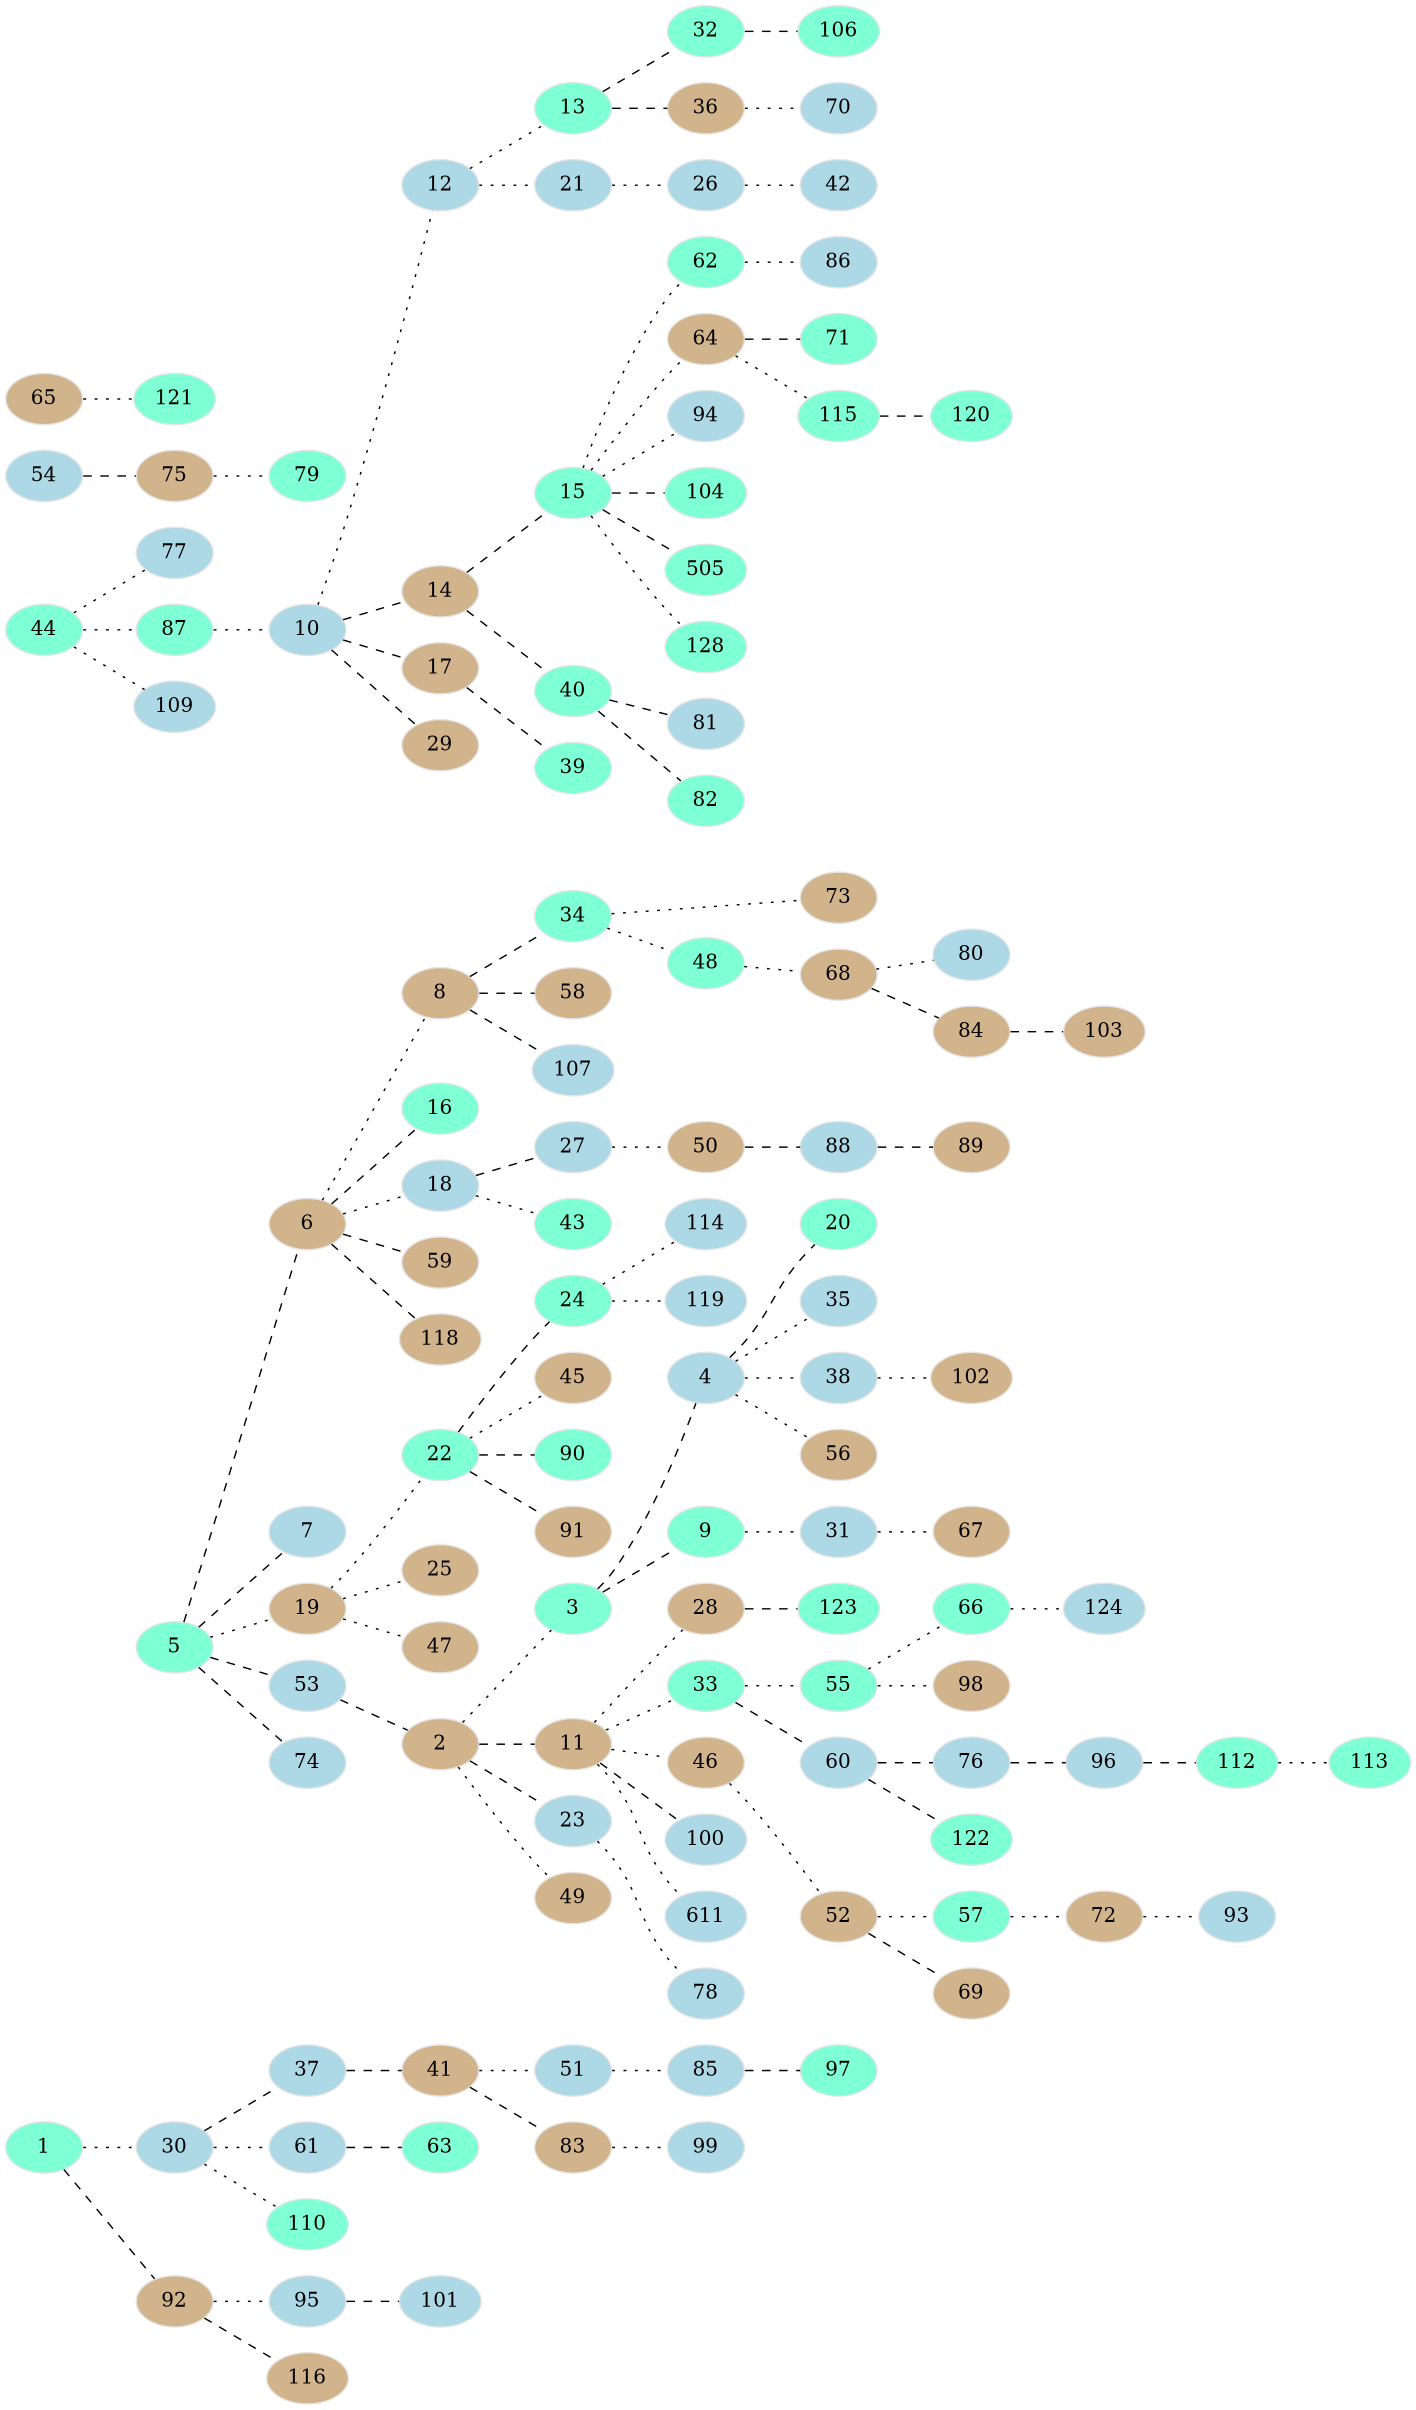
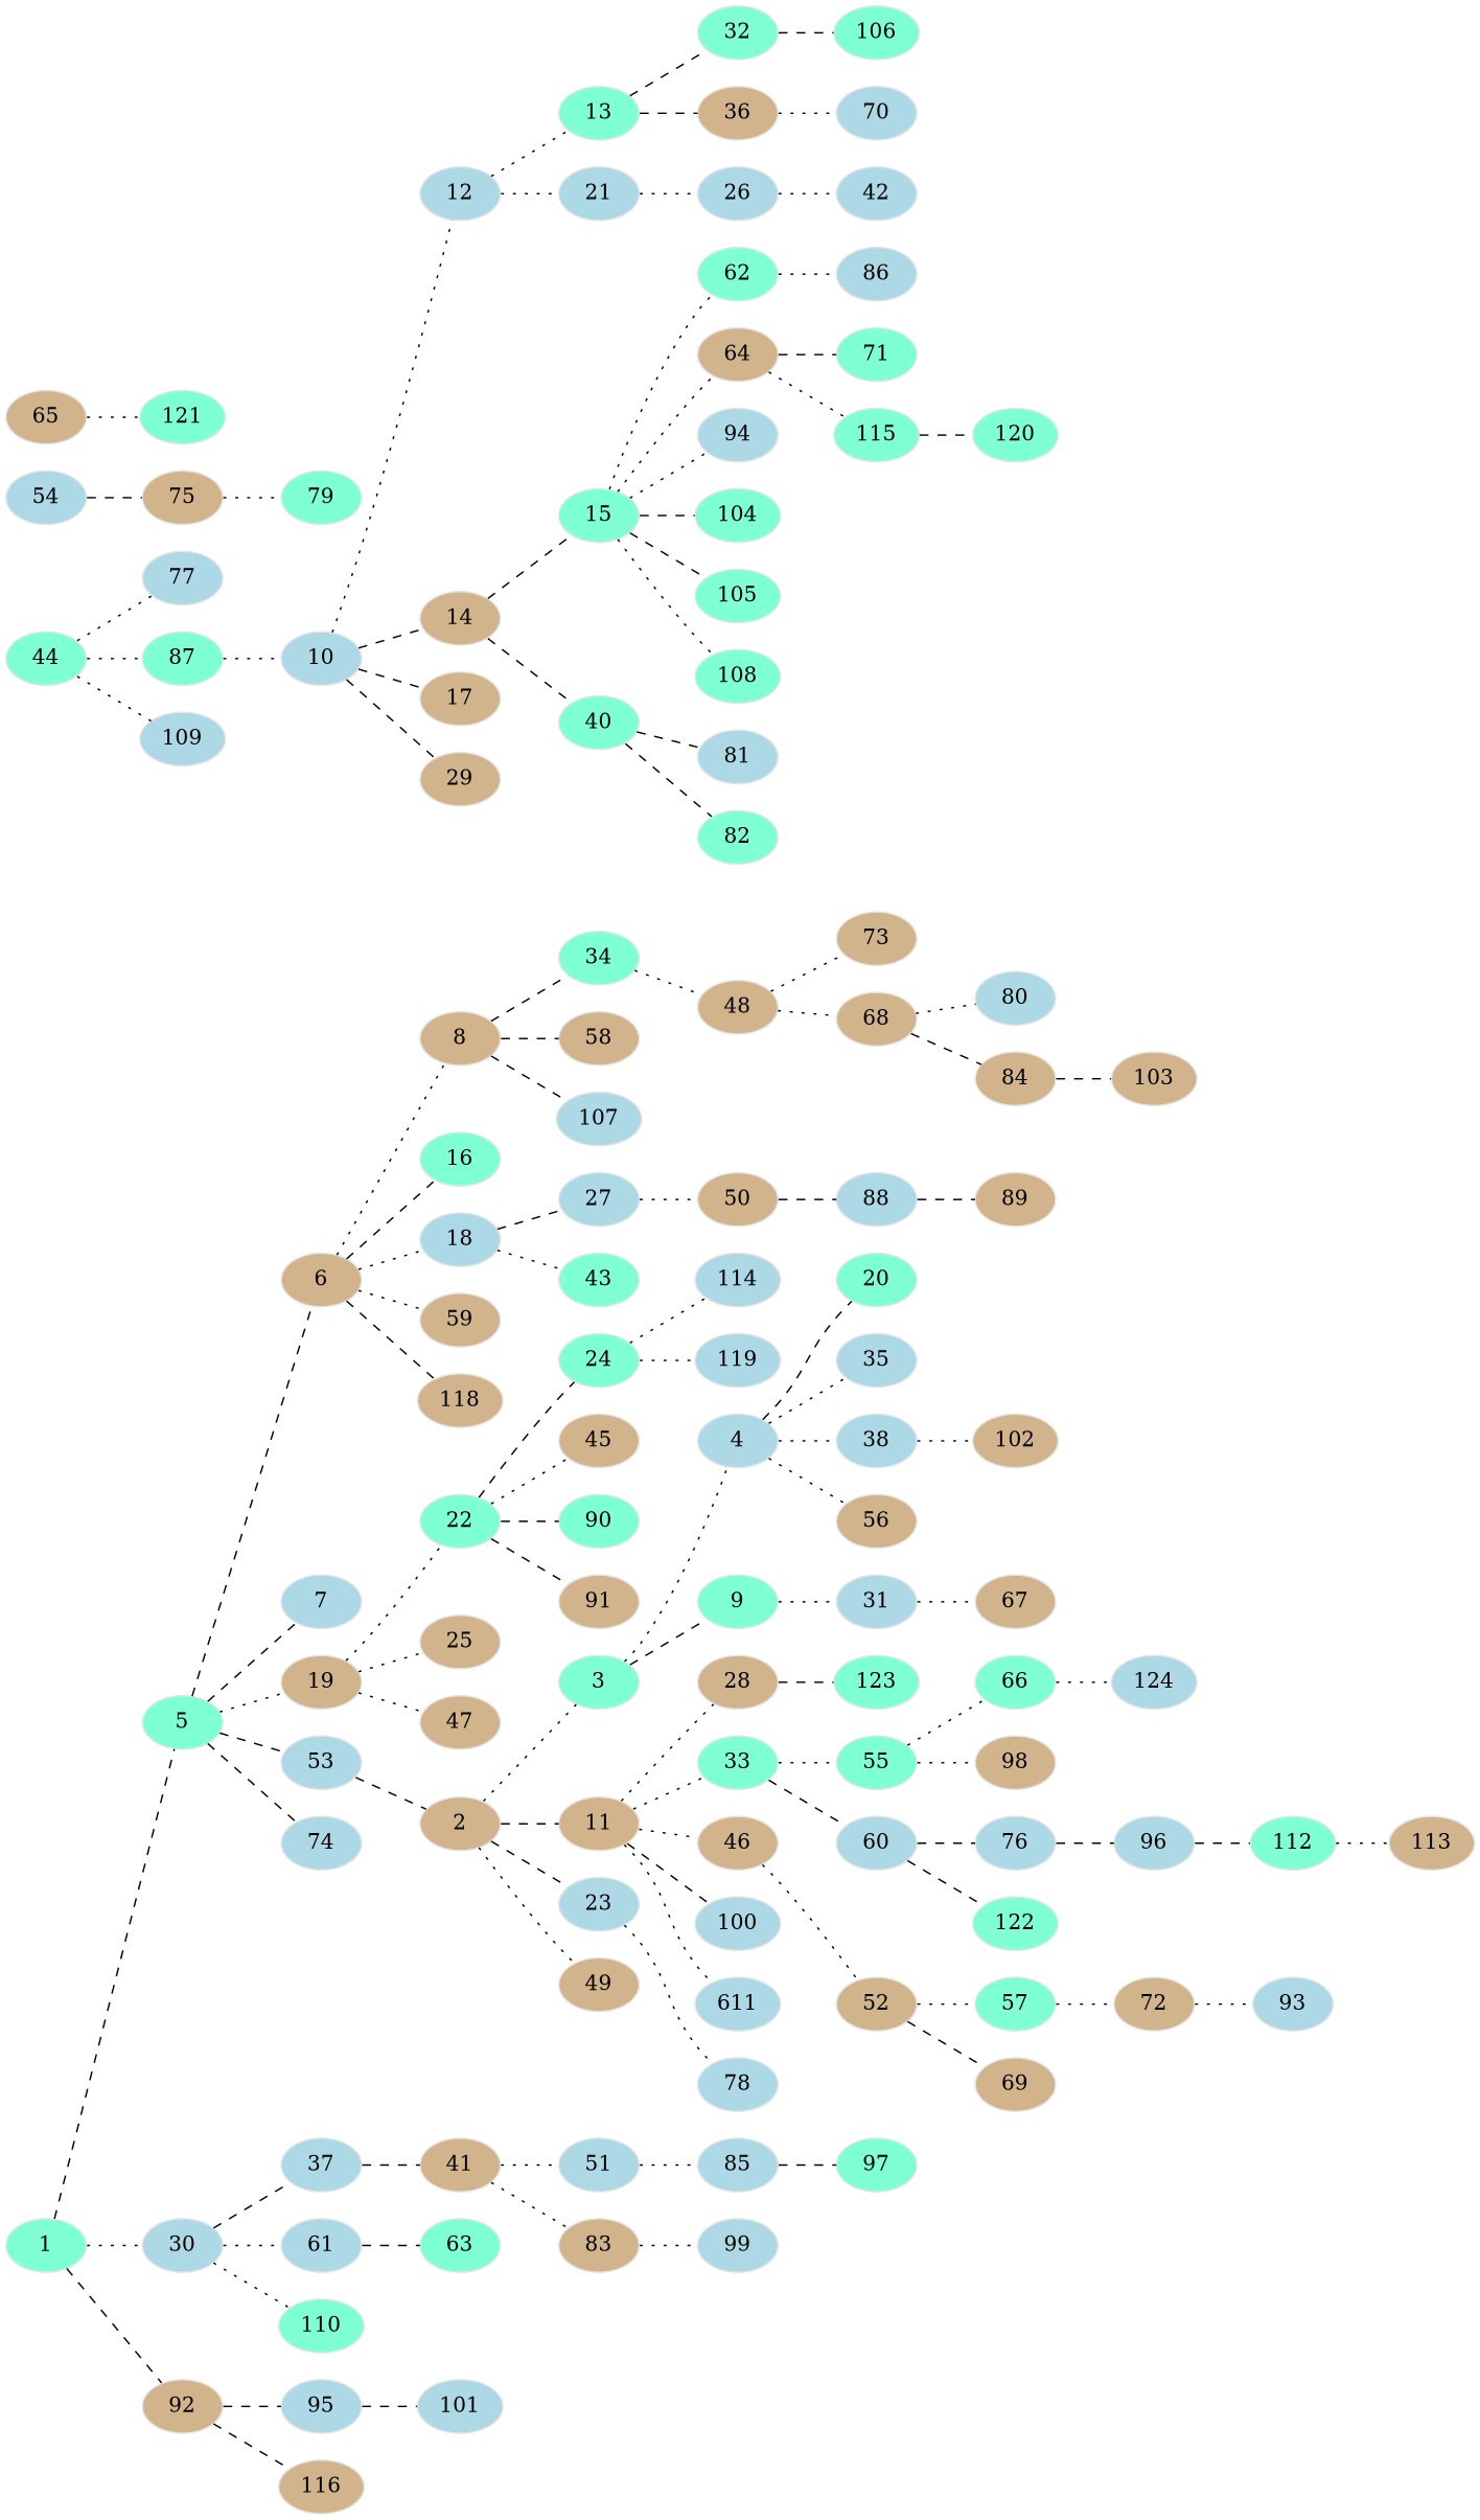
  graph {
    rankdir=LR
    node [color=gray90 fillcolor=lightblue style=filled]
    edge [style=dotted]
    1 [fillcolor=aquamarine]
    5 [fillcolor=aquamarine]
    30
    92 [fillcolor=tan]
    2 [fillcolor=tan]
    3 [fillcolor=aquamarine]
    11 [fillcolor=tan]
    23
    49 [fillcolor=tan]
    6 [fillcolor=tan]
    7
    19 [fillcolor=tan]
    53
    74
    37
    61
    110 [fillcolor=aquamarine]
    95
    116 [fillcolor=tan]
    4
    9 [fillcolor=aquamarine]
    28 [fillcolor=tan]
    33 [fillcolor=aquamarine]
    46 [fillcolor=tan]
    100
    n26 [label=611]
    78
    20 [fillcolor=aquamarine]
    35
    38
    56 [fillcolor=tan]
    31
    102 [fillcolor=tan]
    8 [fillcolor=tan]
    16 [fillcolor=aquamarine]
    18
    59 [fillcolor=tan]
    118 [fillcolor=tan]
    22 [fillcolor=aquamarine]
    25 [fillcolor=tan]
    47 [fillcolor=tan]
    34 [fillcolor=aquamarine]
    58 [fillcolor=tan]
    107
    27
    43 [fillcolor=aquamarine]
    10
    12
    14 [fillcolor=tan]
    17 [fillcolor=tan]
    29 [fillcolor=tan]
    77
    44 [fillcolor=aquamarine]
    87 [fillcolor=aquamarine]
    109
-   48 [fillcolor=aquamarine]
+   48 [fillcolor=tan]
    73 [fillcolor=tan]
    67 [fillcolor=tan]
    54
    75 [fillcolor=tan]
    13 [fillcolor=aquamarine]
    21
    15 [fillcolor=aquamarine]
    40 [fillcolor=aquamarine]
-   39 [fillcolor=aquamarine]
    123 [fillcolor=aquamarine]
    55 [fillcolor=aquamarine]
    60
    52 [fillcolor=tan]
    32 [fillcolor=aquamarine]
    36 [fillcolor=tan]
    26
    106 [fillcolor=aquamarine]
    70
    62 [fillcolor=aquamarine]
    64 [fillcolor=tan]
    94
    104 [fillcolor=aquamarine]
-   105 [fillcolor=aquamarine label=505]
-   108 [fillcolor=aquamarine label=128]
+   105 [fillcolor=aquamarine]
+   108 [fillcolor=aquamarine]
    81
    82 [fillcolor=aquamarine]
    86
    71 [fillcolor=aquamarine]
    115 [fillcolor=aquamarine]
    50 [fillcolor=tan]
    24 [fillcolor=aquamarine]
    45 [fillcolor=tan]
    90 [fillcolor=aquamarine]
    91 [fillcolor=tan]
    42
    114
    119
    88
    41 [fillcolor=tan]
    63 [fillcolor=aquamarine]
    66 [fillcolor=aquamarine]
    98 [fillcolor=tan]
    76
    122 [fillcolor=aquamarine]
    68 [fillcolor=tan]
    51
    83 [fillcolor=tan]
    65 [fillcolor=tan]
    121 [fillcolor=aquamarine]
    85
    99
    57 [fillcolor=aquamarine]
    69 [fillcolor=tan]
    80
    84 [fillcolor=tan]
    89 [fillcolor=tan]
    97 [fillcolor=aquamarine]
    72 [fillcolor=tan]
    79 [fillcolor=aquamarine]
    124
    93
    96
    120 [fillcolor=aquamarine]
    103 [fillcolor=tan]
    112 [fillcolor=aquamarine]
    101
-   113 [fillcolor=aquamarine]
+   113 [fillcolor=tan]
+   1 -- 5 [style=dashed]
    1 -- 30
    1 -- 92 [style=dashed]
    5 -- 6 [style=dashed]
    5 -- 7 [style=dashed]
    5 -- 19
    5 -- 53 [style=dashed]
    5 -- 74 [style=dashed]
    30 -- 37 [style=dashed]
    30 -- 61
    30 -- 110
-   92 -- 95
+   92 -- 95 [style=dashed]
    92 -- 116 [style=dashed]
    2 -- 3
    2 -- 11 [style=dashed]
    2 -- 23 [style=dashed]
    2 -- 49
-   3 -- 4 [style=dashed]
+   3 -- 4
    3 -- 9 [style=dashed]
    11 -- 28
    11 -- 33
    11 -- 46
    11 -- 100 [style=dashed]
    11 -- n26
    23 -- 78
    6 -- 8
    6 -- 16 [style=dashed]
    6 -- 18
-   6 -- 59 [style=dashed]
+   6 -- 59
    6 -- 118 [style=dashed]
    19 -- 22
    19 -- 25
    19 -- 47
    53 -- 2 [style=dashed]
    37 -- 41 [style=dashed]
    61 -- 63 [style=dashed]
    95 -- 101 [style=dashed]
    4 -- 20 [style=dashed]
    4 -- 35
    4 -- 38
    4 -- 56
    9 -- 31
    28 -- 123 [style=dashed]
    33 -- 55
    33 -- 60 [style=dashed]
    46 -- 52
    38 -- 102
    31 -- 67
    8 -- 34 [style=dashed]
    8 -- 58 [style=dashed]
    8 -- 107 [style=dashed]
    18 -- 27 [style=dashed]
    18 -- 43
    22 -- 24 [style=dashed]
    22 -- 45
    22 -- 90 [style=dashed]
    22 -- 91 [style=dashed]
    34 -- 48
-   34 -- 73
+   48 -- 73
    27 -- 50
    10 -- 12
    10 -- 14 [style=dashed]
    10 -- 17 [style=dashed]
    10 -- 29 [style=dashed]
    12 -- 13
    12 -- 21
    14 -- 15 [style=dashed]
    14 -- 40 [style=dashed]
-   17 -- 39 [style=dashed]
    44 -- 77
    44 -- 87
    44 -- 109
    87 -- 10
    48 -- 68
    54 -- 75 [style=dashed]
    75 -- 79
    13 -- 32 [style=dashed]
    13 -- 36 [style=dashed]
    21 -- 26
    15 -- 62
    15 -- 64
    15 -- 94
    15 -- 104 [style=dashed]
    15 -- 105 [style=dashed]
    15 -- 108
    40 -- 81 [style=dashed]
    40 -- 82 [style=dashed]
    55 -- 66
    55 -- 98
    60 -- 76 [style=dashed]
    60 -- 122 [style=dashed]
    52 -- 57
    52 -- 69 [style=dashed]
    32 -- 106 [style=dashed]
    36 -- 70
    26 -- 42
    62 -- 86
    64 -- 71 [style=dashed]
    64 -- 115
    115 -- 120 [style=dashed]
    50 -- 88 [style=dashed]
    24 -- 114
    24 -- 119
    88 -- 89 [style=dashed]
    41 -- 51
-   41 -- 83 [style=dashed]
+   41 -- 83
    66 -- 124
    76 -- 96 [style=dashed]
    68 -- 80
    68 -- 84 [style=dashed]
    51 -- 85
    83 -- 99
    65 -- 121
    85 -- 97 [style=dashed]
    57 -- 72
    84 -- 103 [style=dashed]
    72 -- 93
    96 -- 112 [style=dashed]
    112 -- 113
  }
